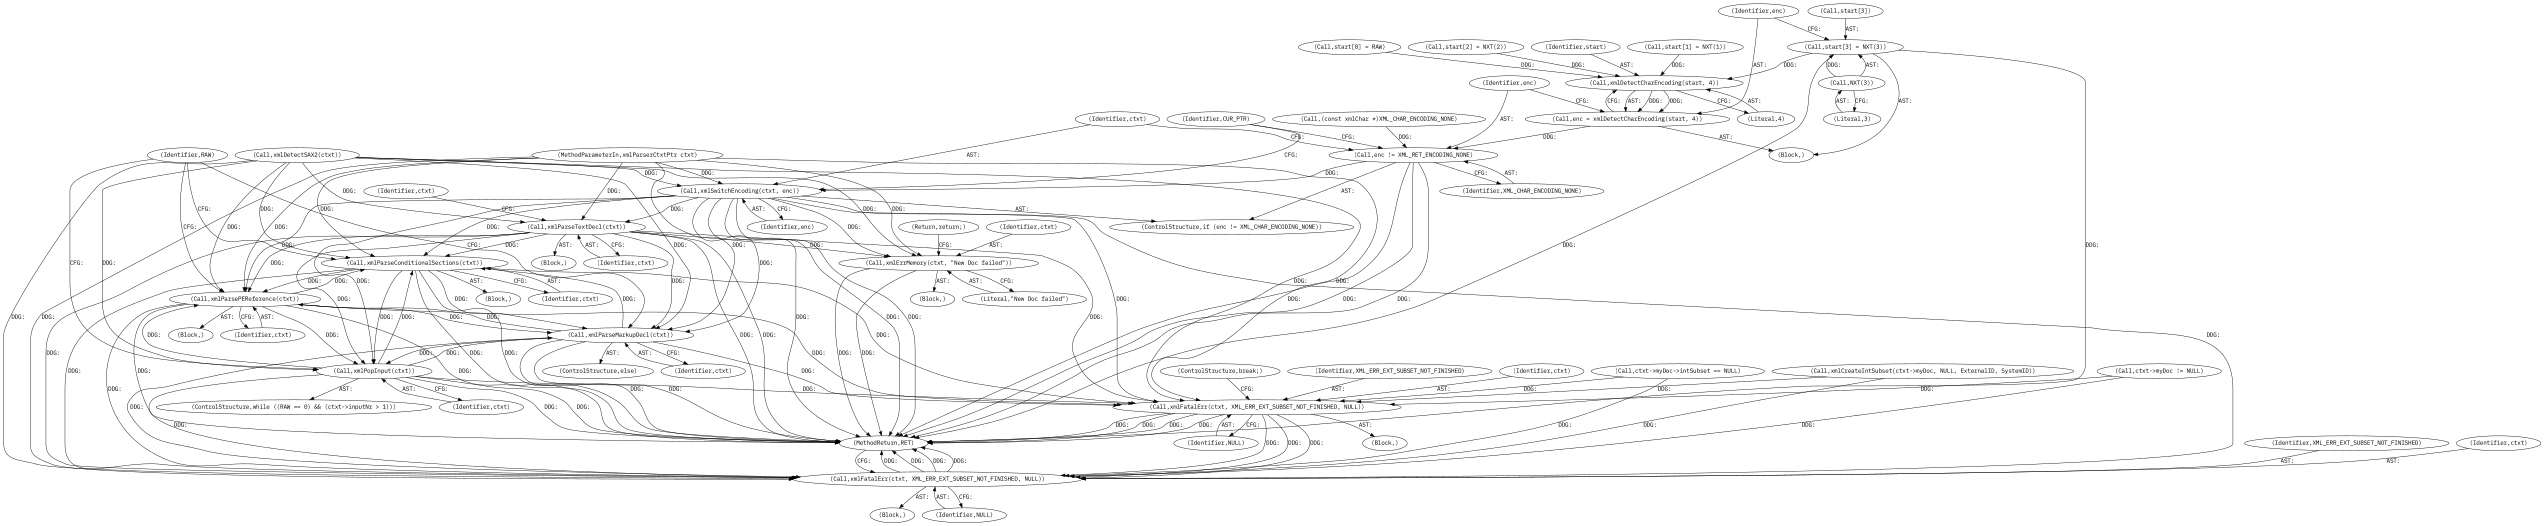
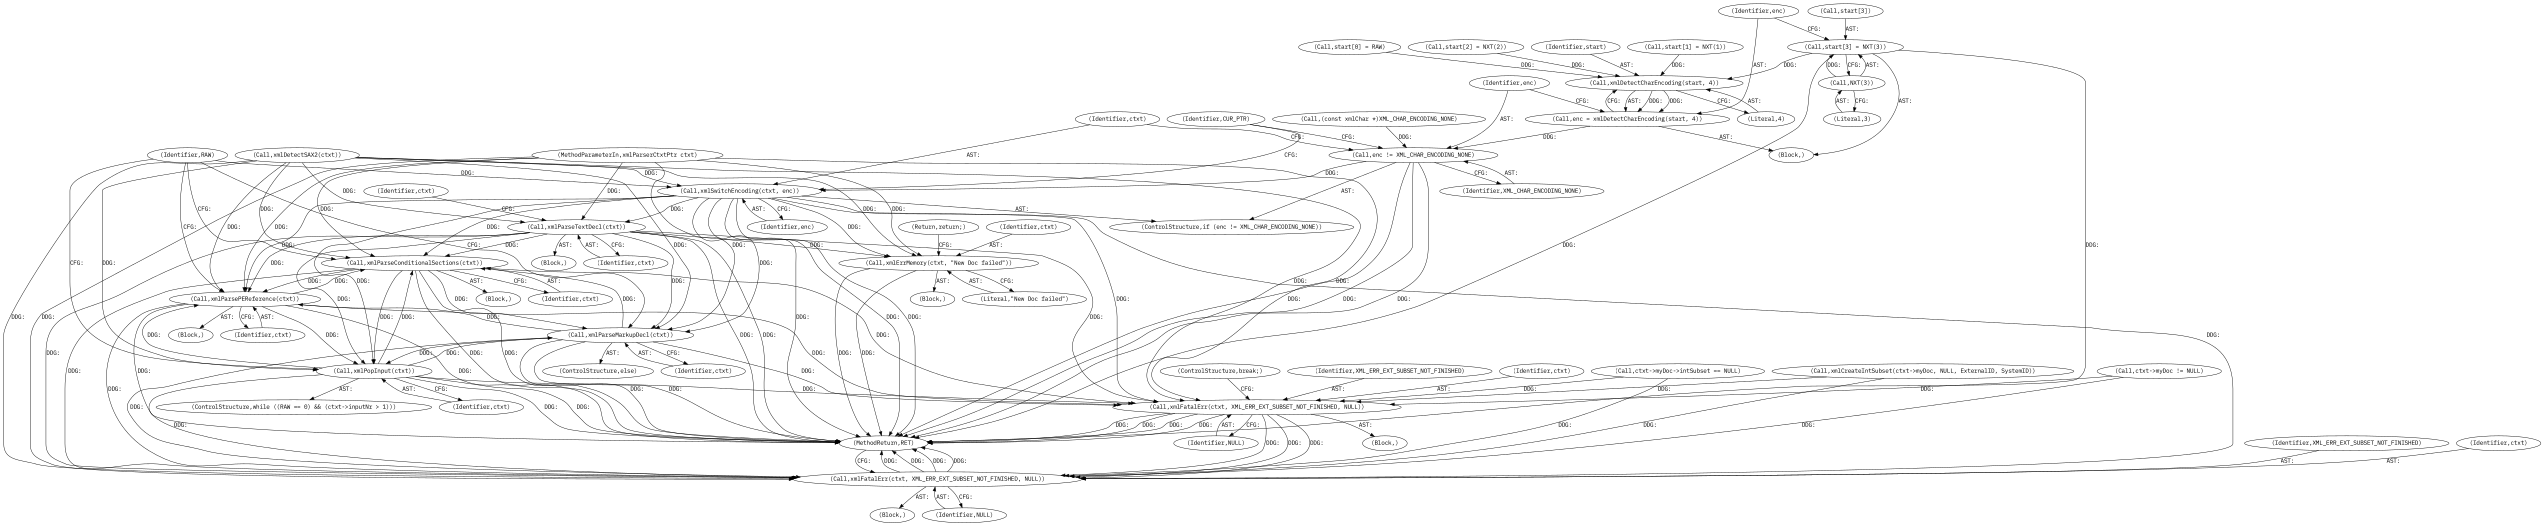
  digraph {
    fontname="IBM Plex Mono"
    node [fontname="IBM Plex Mono"]
    edge [fontname="IBM Plex Mono"]
    n1 [label="(Call,start[3] = NXT(3))"]
    n2 [label="(Call,NXT(3))"]
    n3 [label="(Call,xmlDetectCharEncoding(start, 4))"]
    n4 [label="(Block,)"]
    n5 [label="(MethodReturn,RET)"]
    n6 [label="(Literal,3)"]
    n7 [label="(Call,enc = xmlDetectCharEncoding(start, 4))"]
    n8 [label="(Literal,4)"]
    n9 [label="(Call,xmlFatalErr(ctxt, XML_ERR_EXT_SUBSET_NOT_FINISHED, NULL))"]
-   n10 [label="(Call,enc != XML_RET_ENCODING_NONE)"]
+   n10 [label="(Call,enc != XML_CHAR_ENCODING_NONE)"]
    n11 [label="(Call,xmlSwitchEncoding(ctxt, enc))"]
    n12 [label="(Identifier,XML_CHAR_ENCODING_NONE)"]
    n13 [label="(ControlStructure,if (enc != XML_CHAR_ENCODING_NONE))"]
    n14 [label="(Call,xmlParseTextDecl(ctxt))"]
    n15 [label="(Call,xmlErrMemory(ctxt, \"New Doc failed\"))"]
    n16 [label="(Call,xmlParseConditionalSections(ctxt))"]
    n17 [label="(Call,xmlParsePEReference(ctxt))"]
    n18 [label="(Call,xmlParseMarkupDecl(ctxt))"]
    n19 [label="(Call,xmlPopInput(ctxt))"]
    n20 [label="(Call,xmlFatalErr(ctxt, XML_ERR_EXT_SUBSET_NOT_FINISHED, NULL))"]
    n21 [label="(Identifier,enc)"]
    n22 [label="(Block,)"]
    n23 [label="(Identifier,ctxt)"]
    n24 [label="(Literal,\"New Doc failed\")"]
    n25 [label="(Block,)"]
    n26 [label="(Block,)"]
    n27 [label="(Identifier,ctxt)"]
    n28 [label="(Block,)"]
    n29 [label="(Identifier,ctxt)"]
    n30 [label="(ControlStructure,else)"]
    n31 [label="(Identifier,ctxt)"]
    n32 [label="(Identifier,ctxt)"]
    n33 [label="(ControlStructure,while ((RAW == 0) && (ctxt->inputNr > 1)))"]
    n34 [label="(Block,)"]
    n35 [label="(Identifier,NULL)"]
    n36 [label="(Block,)"]
    n37 [label="(Identifier,NULL)"]
    n38 [label="(Call,start[0] = RAW)"]
    n39 [label="(Call,ctxt->myDoc->intSubset == NULL)"]
    n40 [label="(MethodParameterIn,xmlParserCtxtPtr ctxt)"]
    n41 [label="(ControlStructure,break;)"]
    n42 [label="(Call,(const xmlChar *)XML_CHAR_ENCODING_NONE)"]
    n43 [label="(Call,start[2] = NXT(2))"]
    n44 [label="(Identifier,RAW)"]
    n45 [label="(Identifier,start)"]
    n46 [label="(Identifier,XML_ERR_EXT_SUBSET_NOT_FINISHED)"]
    n47 [label="(Return,return;)"]
    n48 [label="(Identifier,ctxt)"]
    n49 [label="(Call,xmlDetectSAX2(ctxt))"]
    n50 [label="(Identifier,enc)"]
    n51 [label="(Identifier,ctxt)"]
    n52 [label="(Call,start[1] = NXT(1))"]
    n53 [label="(Identifier,enc)"]
    n54 [label="(Identifier,XML_ERR_EXT_SUBSET_NOT_FINISHED)"]
    n55 [label="(Identifier,ctxt)"]
    n56 [label="(Identifier,CUR_PTR)"]
    n57 [label="(Identifier,ctxt)"]
    n58 [label="(Identifier,ctxt)"]
    n59 [label="(Call,xmlCreateIntSubset(ctxt->myDoc, NULL, ExternalID, SystemID))"]
    n60 [label="(Call,start[3])"]
    n61 [label="(Call,ctxt->myDoc != NULL)"]
+   n1 -> n2 [label="CFG: "]
    n1 -> n3 [label="DDG: "]
    n1 -> n4 [label="AST: "]
    n1 -> n5 [label="DDG: "]
    n1 -> n5 [label="DDG: "]
    n2 -> n1 [label="AST: "]
    n2 -> n1 [label="DDG: "]
    n2 -> n6 [label="CFG: "]
    n3 -> n7 [label="AST: "]
    n3 -> n7 [label="DDG: "]
    n3 -> n7 [label="DDG: "]
    n3 -> n8 [label="CFG: "]
    n5 -> n9 [label="CFG: "]
    n6 -> n2 [label="AST: "]
    n7 -> n3 [label="CFG: "]
    n7 -> n4 [label="AST: "]
    n7 -> n10 [label="DDG: "]
    n8 -> n3 [label="AST: "]
    n9 -> n5 [label="DDG: "]
    n9 -> n5 [label="DDG: "]
    n9 -> n5 [label="DDG: "]
    n9 -> n5 [label="DDG: "]
    n9 -> n36 [label="AST: "]
    n9 -> n37 [label="CFG: "]
    n10 -> n5 [label="DDG: "]
    n10 -> n5 [label="DDG: "]
    n10 -> n5 [label="DDG: "]
    n10 -> n11 [label="DDG: "]
    n10 -> n12 [label="CFG: "]
    n10 -> n13 [label="AST: "]
    n11 -> n5 [label="DDG: "]
    n11 -> n5 [label="DDG: "]
    n11 -> n5 [label="DDG: "]
    n11 -> n9 [label="DDG: "]
    n11 -> n13 [label="AST: "]
    n11 -> n14 [label="DDG: "]
    n11 -> n15 [label="DDG: "]
    n11 -> n16 [label="DDG: "]
    n11 -> n17 [label="DDG: "]
    n11 -> n18 [label="DDG: "]
    n11 -> n19 [label="DDG: "]
    n11 -> n20 [label="DDG: "]
    n11 -> n21 [label="CFG: "]
    n12 -> n10 [label="AST: "]
    n14 -> n5 [label="DDG: "]
    n14 -> n5 [label="DDG: "]
    n14 -> n9 [label="DDG: "]
    n14 -> n15 [label="DDG: "]
    n14 -> n16 [label="DDG: "]
    n14 -> n17 [label="DDG: "]
    n14 -> n18 [label="DDG: "]
    n14 -> n19 [label="DDG: "]
    n14 -> n20 [label="DDG: "]
    n14 -> n22 [label="AST: "]
    n14 -> n23 [label="CFG: "]
    n15 -> n5 [label="DDG: "]
    n15 -> n5 [label="DDG: "]
    n15 -> n24 [label="CFG: "]
    n15 -> n25 [label="AST: "]
    n16 -> n5 [label="DDG: "]
    n16 -> n5 [label="DDG: "]
    n16 -> n9 [label="DDG: "]
    n16 -> n17 [label="DDG: "]
    n16 -> n18 [label="DDG: "]
    n16 -> n19 [label="DDG: "]
    n16 -> n20 [label="DDG: "]
    n16 -> n26 [label="AST: "]
    n16 -> n27 [label="CFG: "]
    n17 -> n5 [label="DDG: "]
    n17 -> n5 [label="DDG: "]
    n17 -> n9 [label="DDG: "]
    n17 -> n16 [label="DDG: "]
-   n17 -> n18 [label="DDG: "]
    n17 -> n19 [label="DDG: "]
    n17 -> n20 [label="DDG: "]
    n17 -> n28 [label="AST: "]
    n17 -> n29 [label="CFG: "]
    n18 -> n5 [label="DDG: "]
    n18 -> n5 [label="DDG: "]
    n18 -> n9 [label="DDG: "]
    n18 -> n16 [label="DDG: "]
    n18 -> n17 [label="DDG: "]
    n18 -> n19 [label="DDG: "]
    n18 -> n20 [label="DDG: "]
    n18 -> n30 [label="AST: "]
    n18 -> n31 [label="CFG: "]
    n19 -> n5 [label="DDG: "]
    n19 -> n5 [label="DDG: "]
    n19 -> n9 [label="DDG: "]
    n19 -> n16 [label="DDG: "]
    n19 -> n17 [label="DDG: "]
    n19 -> n18 [label="DDG: "]
    n19 -> n20 [label="DDG: "]
    n19 -> n32 [label="CFG: "]
    n19 -> n33 [label="AST: "]
    n20 -> n5 [label="DDG: "]
    n20 -> n5 [label="DDG: "]
    n20 -> n5 [label="DDG: "]
    n20 -> n5 [label="DDG: "]
    n20 -> n9 [label="DDG: "]
    n20 -> n9 [label="DDG: "]
    n20 -> n9 [label="DDG: "]
    n20 -> n34 [label="AST: "]
    n20 -> n35 [label="CFG: "]
    n21 -> n11 [label="AST: "]
    n23 -> n14 [label="AST: "]
    n24 -> n15 [label="AST: "]
    n27 -> n16 [label="AST: "]
    n29 -> n17 [label="AST: "]
    n31 -> n18 [label="AST: "]
    n32 -> n19 [label="AST: "]
    n35 -> n20 [label="AST: "]
    n37 -> n9 [label="AST: "]
    n38 -> n3 [label="DDG: "]
    n39 -> n9 [label="DDG: "]
    n39 -> n20 [label="DDG: "]
    n40 -> n9 [label="DDG: "]
-   n40 -> n11 [label="DDG: "]
+   n44 -> n11 [label="DDG: "]
    n40 -> n14 [label="DDG: "]
    n40 -> n15 [label="DDG: "]
    n40 -> n16 [label="DDG: "]
    n40 -> n17 [label="DDG: "]
    n40 -> n18 [label="DDG: "]
    n40 -> n20 [label="DDG: "]
    n41 -> n20 [label="CFG: "]
    n42 -> n10 [label="DDG: "]
    n43 -> n3 [label="DDG: "]
    n44 -> n16 [label="CFG: "]
    n44 -> n17 [label="CFG: "]
    n44 -> n18 [label="CFG: "]
    n44 -> n19 [label="CFG: "]
    n45 -> n3 [label="AST: "]
    n46 -> n9 [label="AST: "]
    n47 -> n15 [label="CFG: "]
    n48 -> n15 [label="AST: "]
    n49 -> n9 [label="DDG: "]
    n49 -> n11 [label="DDG: "]
    n49 -> n14 [label="DDG: "]
    n49 -> n15 [label="DDG: "]
    n49 -> n16 [label="DDG: "]
    n49 -> n17 [label="DDG: "]
    n49 -> n18 [label="DDG: "]
    n49 -> n19 [label="DDG: "]
    n49 -> n20 [label="DDG: "]
    n50 -> n7 [label="CFG: "]
    n50 -> n10 [label="AST: "]
    n51 -> n10 [label="CFG: "]
    n51 -> n11 [label="AST: "]
    n52 -> n3 [label="DDG: "]
    n53 -> n1 [label="CFG: "]
    n53 -> n7 [label="AST: "]
    n54 -> n20 [label="AST: "]
    n55 -> n14 [label="CFG: "]
    n56 -> n10 [label="CFG: "]
    n56 -> n11 [label="CFG: "]
    n57 -> n9 [label="AST: "]
    n58 -> n20 [label="AST: "]
    n59 -> n9 [label="DDG: "]
    n59 -> n20 [label="DDG: "]
    n60 -> n1 [label="AST: "]
    n61 -> n9 [label="DDG: "]
    n61 -> n20 [label="DDG: "]
  }
